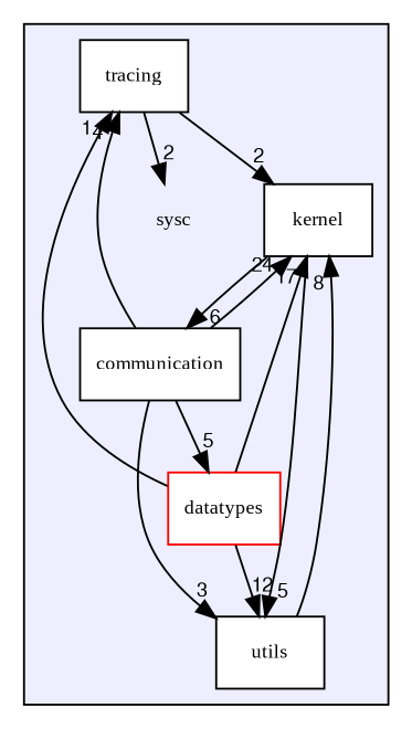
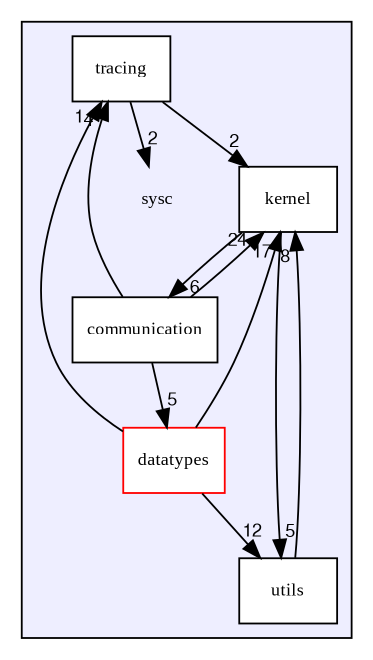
  digraph {
    compound=true
    fontname="Liberation Serif"
    node [fontname="Liberation Serif" fontsize=10 shape=box color=black fillcolor=white style=filled]
    edge [fontname="Liberation Serif" headlabel=5 labeldistance=1.5 labelfontname=FreeSans labelfontsize=10]
    n1 [label=sysc shape=plaintext color="" fillcolor="" style=""]
    n2 [label=communication]
    n3 [color=red label=datatypes]
    n4 [label=kernel]
    n5 [label=tracing]
    n6 [label=utils]
    subgraph cluster_1 {
      bgcolor="#eeeeff"
      pencolor=black
      n1
      n2
      n3
      n4
      n5
      n6
    }
    n2 -> n3
    n2 -> n4 [headlabel=24]
    n2 -> n5 [headlabel=4]
-   n2 -> n6 [headlabel=3]
    n3 -> n4 [headlabel=17]
    n3 -> n5 [headlabel=1]
    n3 -> n6 [headlabel=12]
    n4 -> n2 [headlabel=6]
    n4 -> n6
    n5 -> n1 [headlabel=2]
    n5 -> n4 [headlabel=2]
    n6 -> n4 [headlabel=8]
  }
